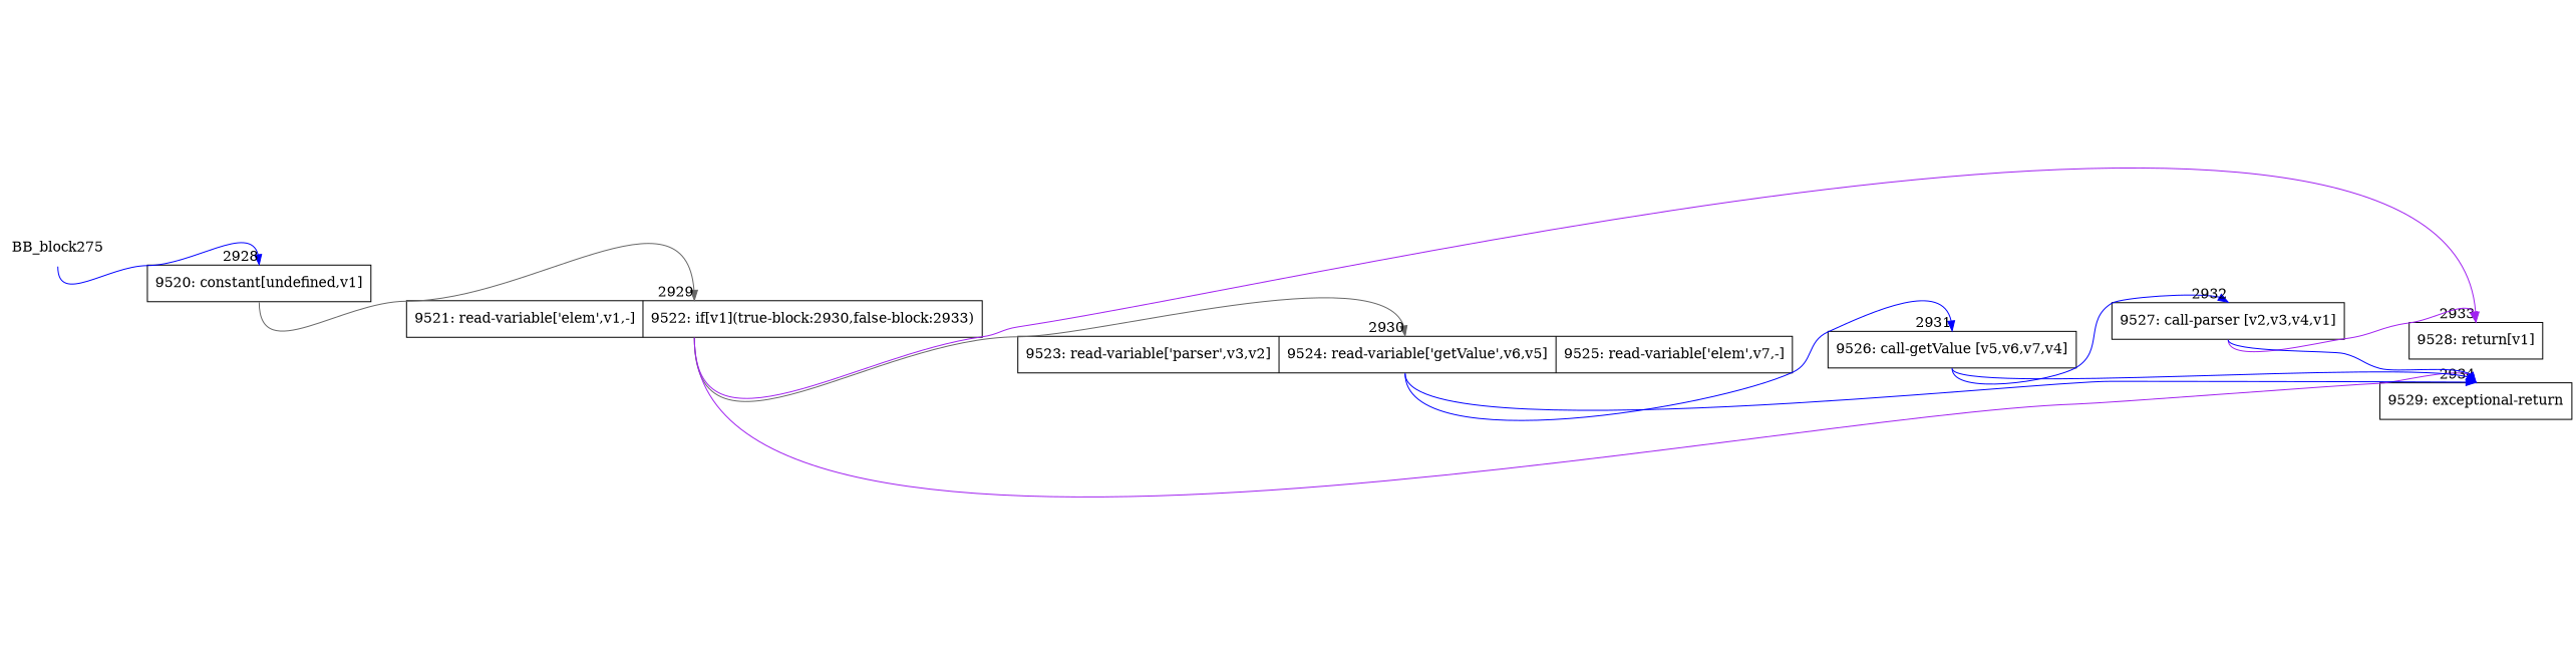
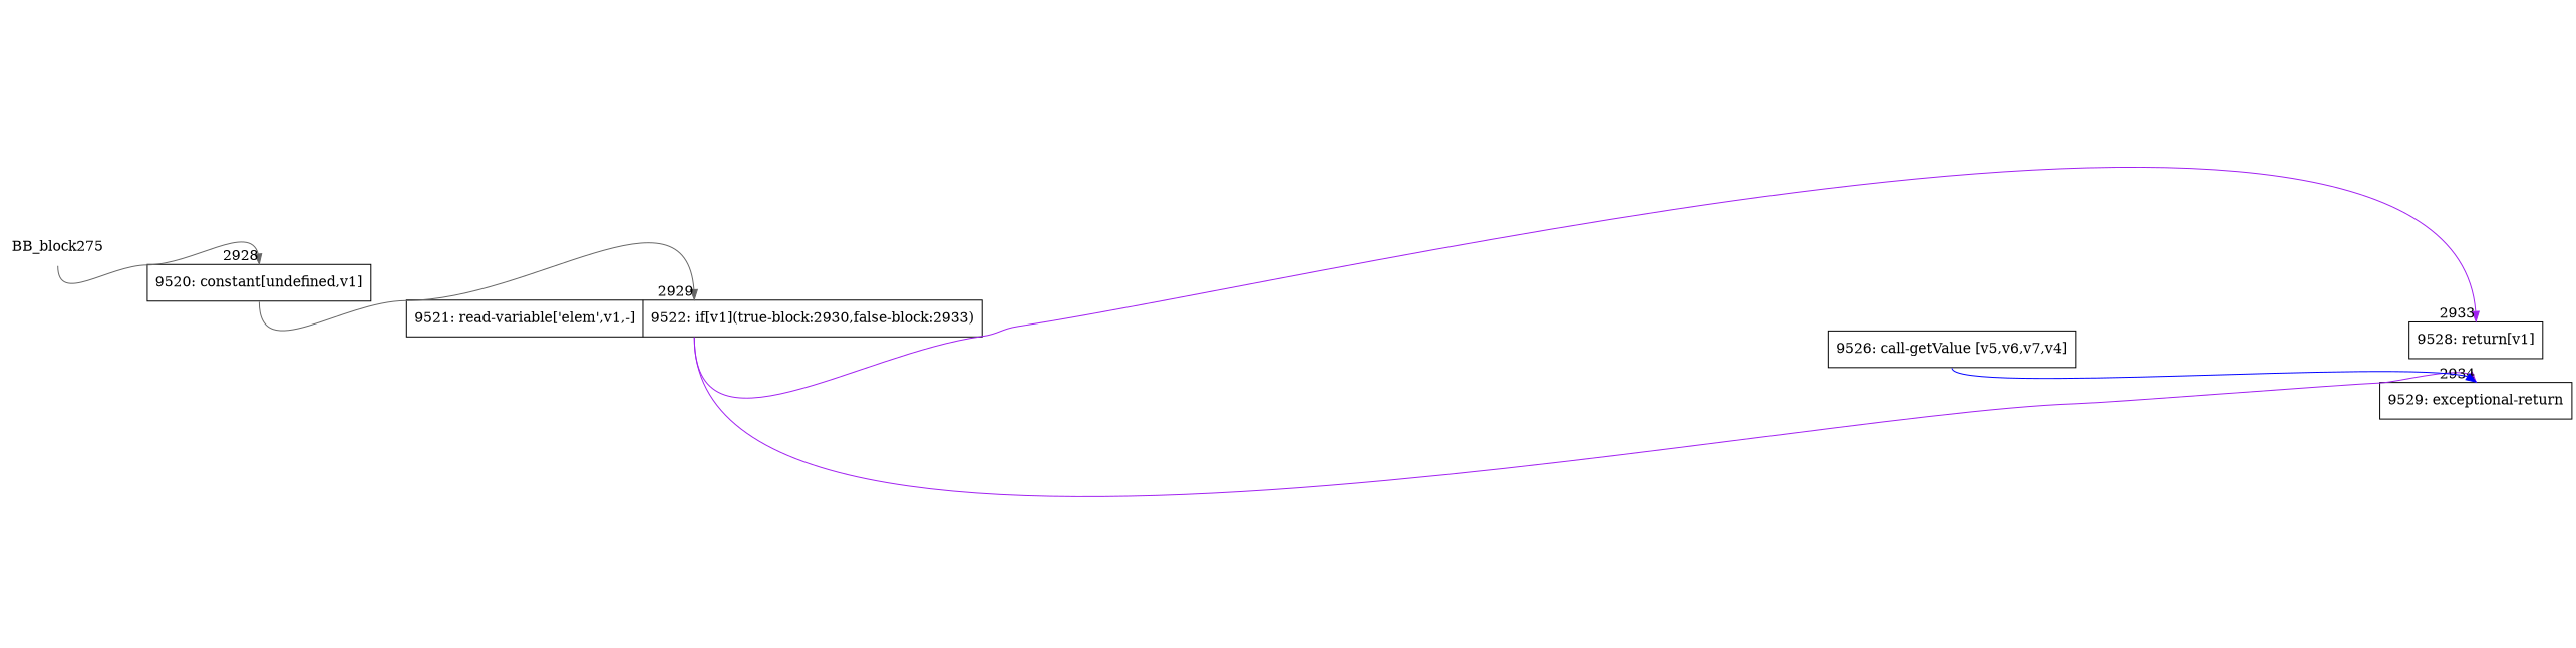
  digraph {
    rankdir=LR
    node [shape=record]
    edge [color=blue headport=n tailport=s]
    n1 [label=BB_block275 shape=none]
    n2 [label="{9520: constant[undefined,v1]}"]
    n3 [label="{9521: read-variable['elem',v1,-]|9522: if[v1](true-block:2930,false-block:2933)}"]
    n4 [label="{9528: return[v1]}"]
-   n5 [label="{9523: read-variable['parser',v3,v2]|9524: read-variable['getValue',v6,v5]|9525: read-variable['elem',v7,-]}"]
    n6 [label="{9529: exceptional-return}"]
    n7 [label="{9526: call-getValue [v5,v6,v7,v4]}"]
-   n8 [label="{9527: call-parser [v2,v3,v4,v1]}"]
-   n1 -> n2 [headlabel="    2928"]
+   n1 -> n2 [color=gray40 headlabel="    2928"]
    n2 -> n3 [color=gray40 headlabel="      2929"]
    n3 -> n4 [color=purple headlabel="      2933"]
-   n3 -> n5 [color=gray40 headlabel="      2930"]
    n3 -> n6 [color=purple headlabel="      2934"]
-   n5 -> n6
-   n5 -> n7 [headlabel="      2931"]
    n7 -> n6
-   n7 -> n8 [headlabel="      2932"]
-   n8 -> n4 [color=purple]
-   n8 -> n6
  }
